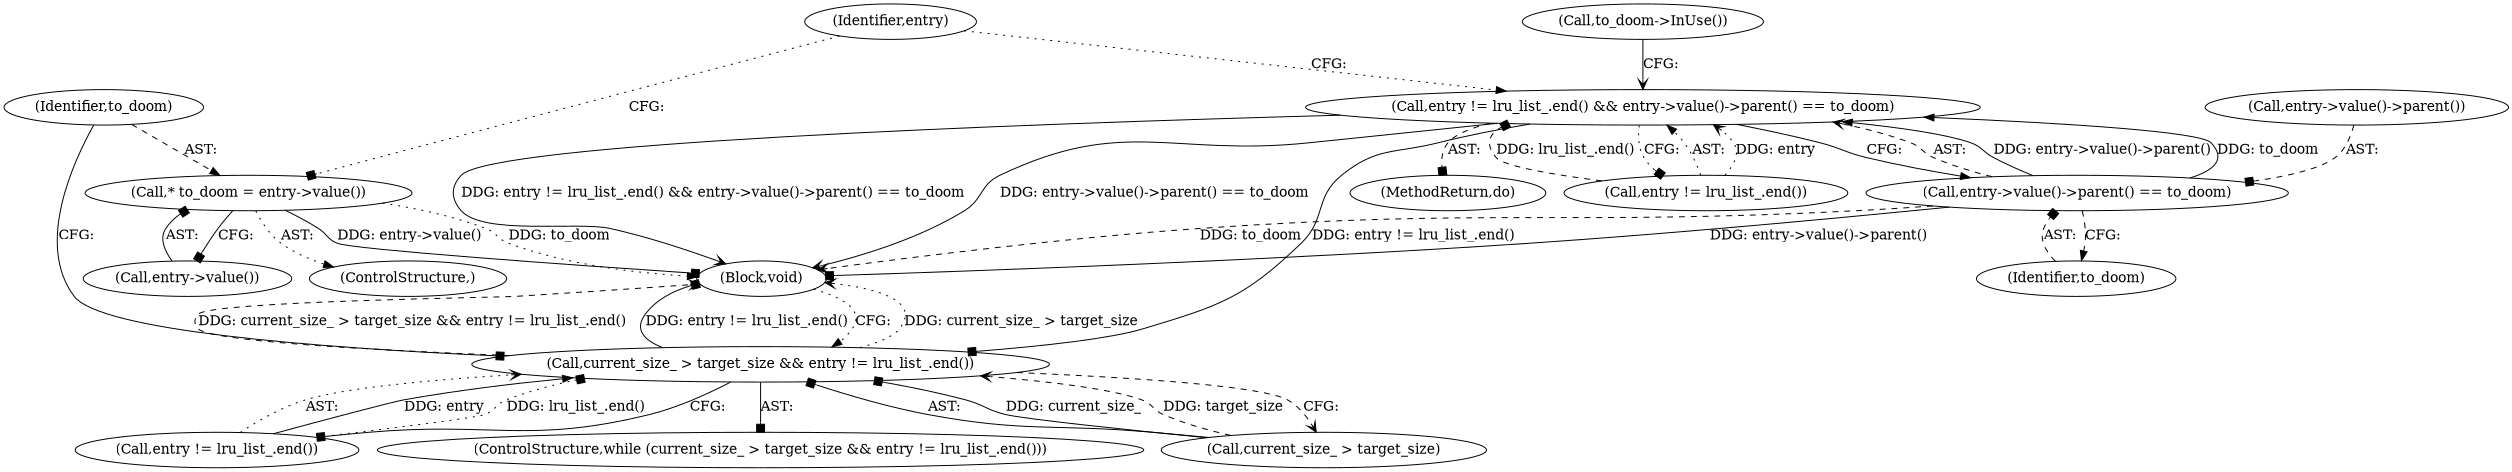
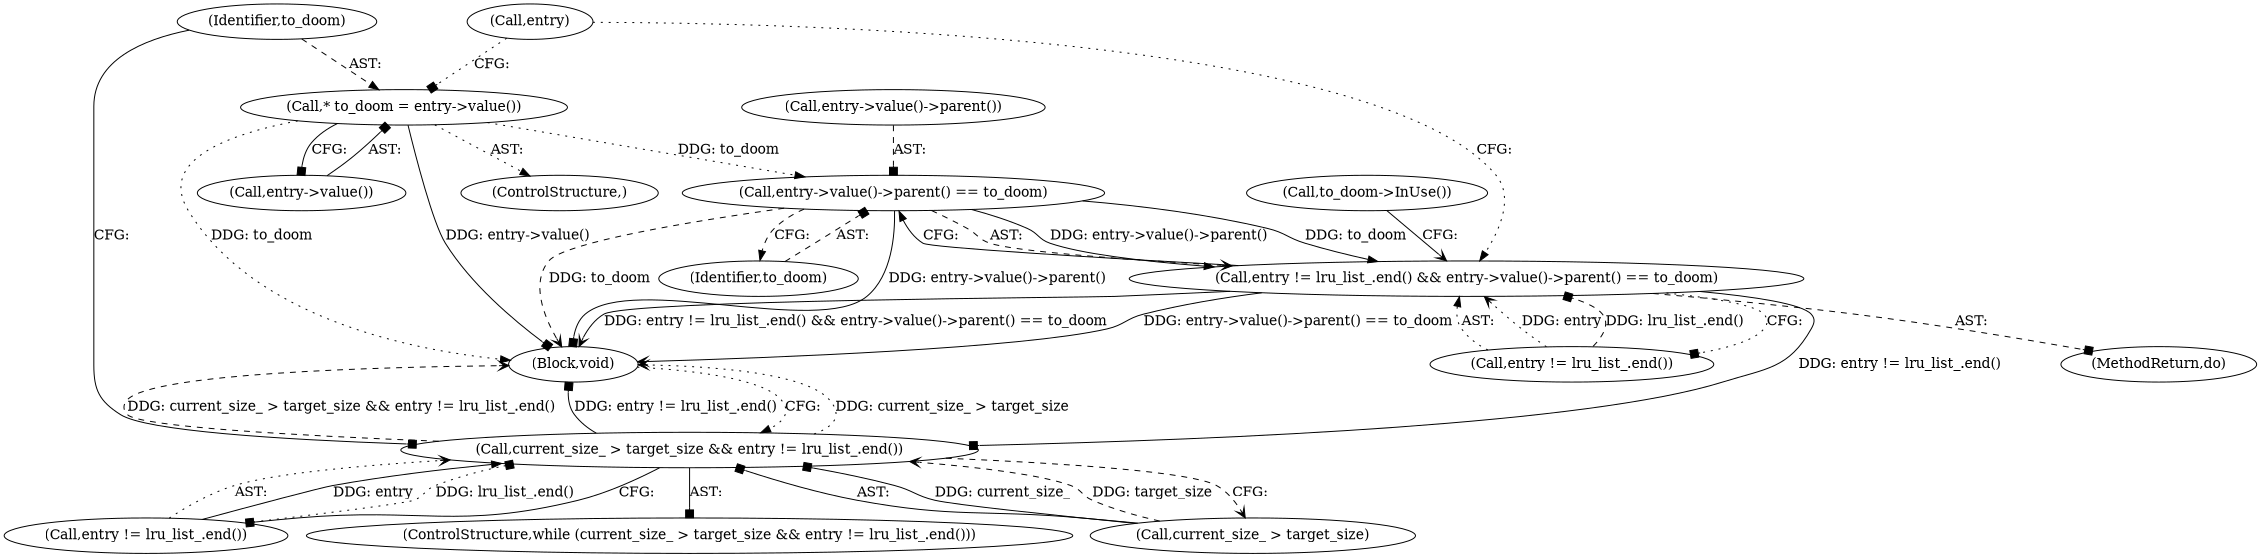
  digraph {
    edge [arrowhead=box style=solid]
    n1 [label="(Call,* to_doom = entry->value())"]
    n2 [label="(Call,entry->value()->parent() == to_doom)"]
    n3 [label="(Call,entry->value())"]
    n4 [label="(ControlStructure,)"]
    n5 [label="(Block,void)"]
    n6 [label="(Call,entry != lru_list_.end() && entry->value()->parent() == to_doom)"]
    n7 [label="(Identifier,to_doom)"]
    n8 [label="(Call,current_size_ > target_size && entry != lru_list_.end())"]
    n9 [label="(MethodReturn,do)"]
    n10 [label="(Call,entry != lru_list_.end())"]
    n11 [label="(Call,entry != lru_list_.end())"]
    n12 [label="(ControlStructure,while (current_size_ > target_size && entry != lru_list_.end()))"]
    n13 [label="(Call,current_size_ > target_size)"]
    n14 [label="(Identifier,to_doom)"]
-   n15 [label="(Identifier,entry)"]
+   n15 [label="(Call,entry)"]
    n16 [label="(Call,to_doom->InUse())"]
    n17 [label="(Call,entry->value()->parent())"]
+   n1 -> n2 [arrowhead=normal label="DDG: to_doom" style=dotted]
    n1 -> n3 [label="CFG: "]
    n1 -> n4 [arrowhead=normal label="AST: " style=dotted]
    n1 -> n5 [arrowhead=normal label="DDG: to_doom" style=dotted]
    n1 -> n5 [label="DDG: entry->value()"]
    n2 -> n5 [label="DDG: entry->value()->parent()"]
    n2 -> n5 [arrowhead=vee label="DDG: to_doom" style=dashed]
    n2 -> n6 [arrowhead=vee label="AST: " style=dashed]
    n2 -> n6 [arrowhead=normal label="DDG: entry->value()->parent()"]
    n2 -> n6 [arrowhead=normal label="DDG: to_doom"]
    n2 -> n7 [arrowhead=normal label="CFG: " style=dashed]
    n3 -> n1 [label="AST: "]
    n5 -> n8 [arrowhead=normal label="CFG: " style=dotted]
    n6 -> n2 [arrowhead=normal label="CFG: "]
    n6 -> n5 [arrowhead=vee label="DDG: entry != lru_list_.end() && entry->value()->parent() == to_doom"]
    n6 -> n5 [arrowhead=vee label="DDG: entry->value()->parent() == to_doom"]
    n6 -> n8 [label="DDG: entry != lru_list_.end()"]
    n6 -> n9 [label="AST: " style=dashed]
    n6 -> n10 [label="CFG: " style=dotted]
    n7 -> n2 [label="AST: " style=dashed]
    n8 -> n5 [arrowhead=vee label="DDG: current_size_ > target_size" style=dotted]
    n8 -> n5 [arrowhead=vee label="DDG: current_size_ > target_size && entry != lru_list_.end()" style=dashed]
    n8 -> n5 [label="DDG: entry != lru_list_.end()"]
    n8 -> n11 [label="CFG: "]
    n8 -> n12 [label="AST: "]
    n8 -> n13 [arrowhead=vee label="CFG: " style=dashed]
    n10 -> n6 [arrowhead=normal label="AST: " style=dotted]
    n10 -> n6 [arrowhead=vee label="DDG: entry" style=dotted]
    n10 -> n6 [label="DDG: lru_list_.end()" style=dashed]
    n11 -> n8 [arrowhead=vee label="AST: " style=dotted]
    n11 -> n8 [arrowhead=normal label="DDG: entry"]
    n11 -> n8 [label="DDG: lru_list_.end()" style=dotted]
    n13 -> n8 [label="AST: "]
    n13 -> n8 [label="DDG: current_size_"]
    n13 -> n8 [arrowhead=vee label="DDG: target_size" style=dashed]
    n14 -> n1 [arrowhead=normal label="AST: " style=dashed]
    n14 -> n8 [label="CFG: "]
    n15 -> n1 [label="CFG: " style=dotted]
    n15 -> n6 [arrowhead=normal label="CFG: " style=dotted]
    n16 -> n6 [arrowhead=vee label="CFG: "]
    n17 -> n2 [label="AST: " style=dashed]
  }
